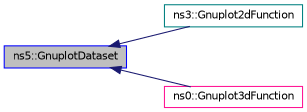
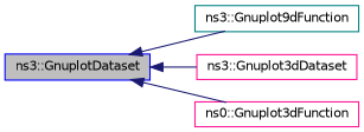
  digraph {
    rankdir=LR
    node [color=deeppink fillcolor=white fontname=Helvetica fontsize=10 shape=record style=filled]
    edge [color=midnightblue dir=back fontname=Helvetica fontsize=10 labelfontname=Helvetica labelfontsize=10 style=solid]
-   n1 [color=blue fillcolor=grey75 fontcolor=black height=0.2 label="ns5::GnuplotDataset" width=0.4]
-   n2 [color=teal height=0.2 label="ns3::Gnuplot2dFunction" width=0.4]
+   n1 [color=blue fillcolor=grey75 fontcolor=black height=0.2 label="ns3::GnuplotDataset" width=0.4]
+   n2 [color=teal height=0.2 label="ns3::Gnuplot9dFunction" width=0.4]
+   n3 [height=0.2 label="ns3::Gnuplot3dDataset" width=0.4]
    n4 [height=0.2 label="ns0::Gnuplot3dFunction" width=0.4]
    n1 -> n2
+   n1 -> n3
    n1 -> n4
  }
